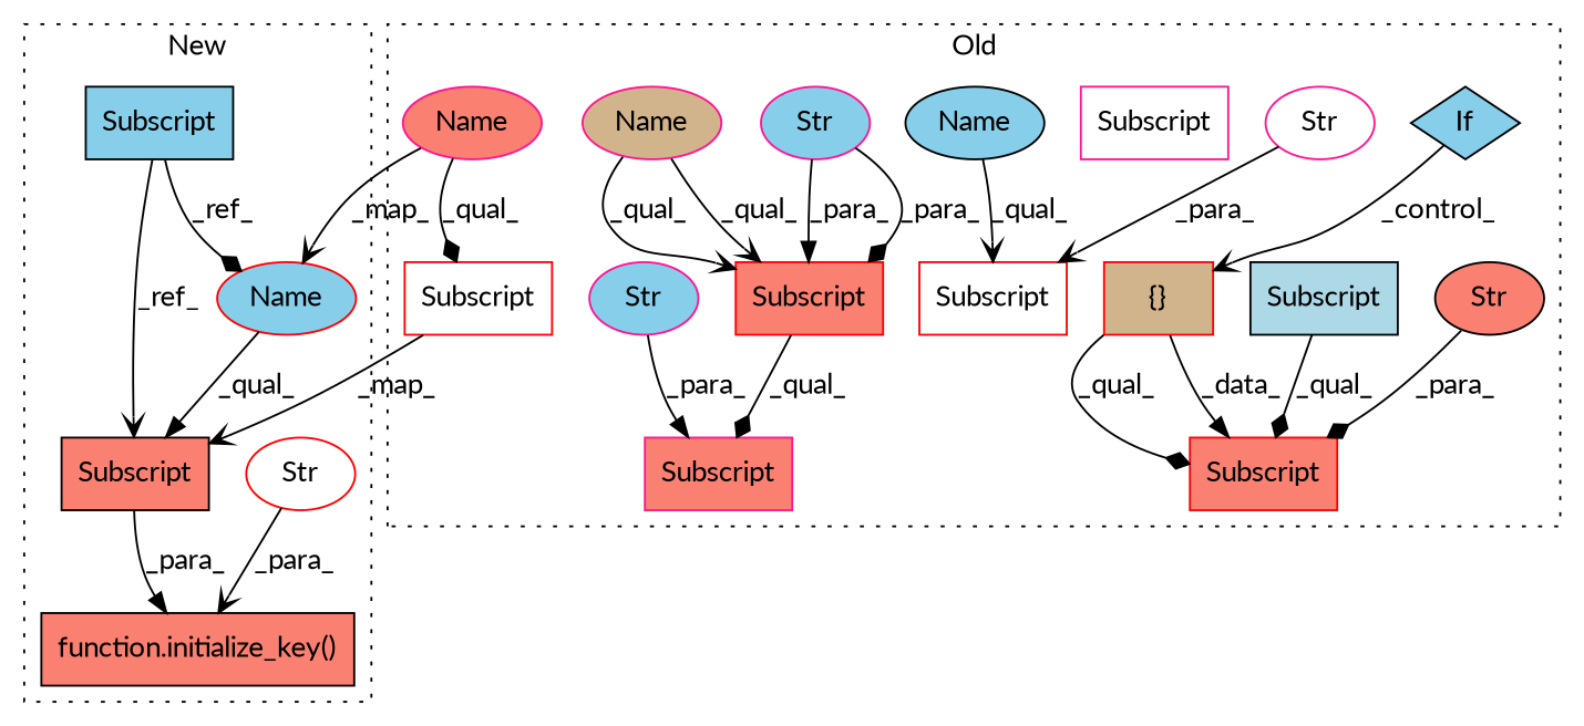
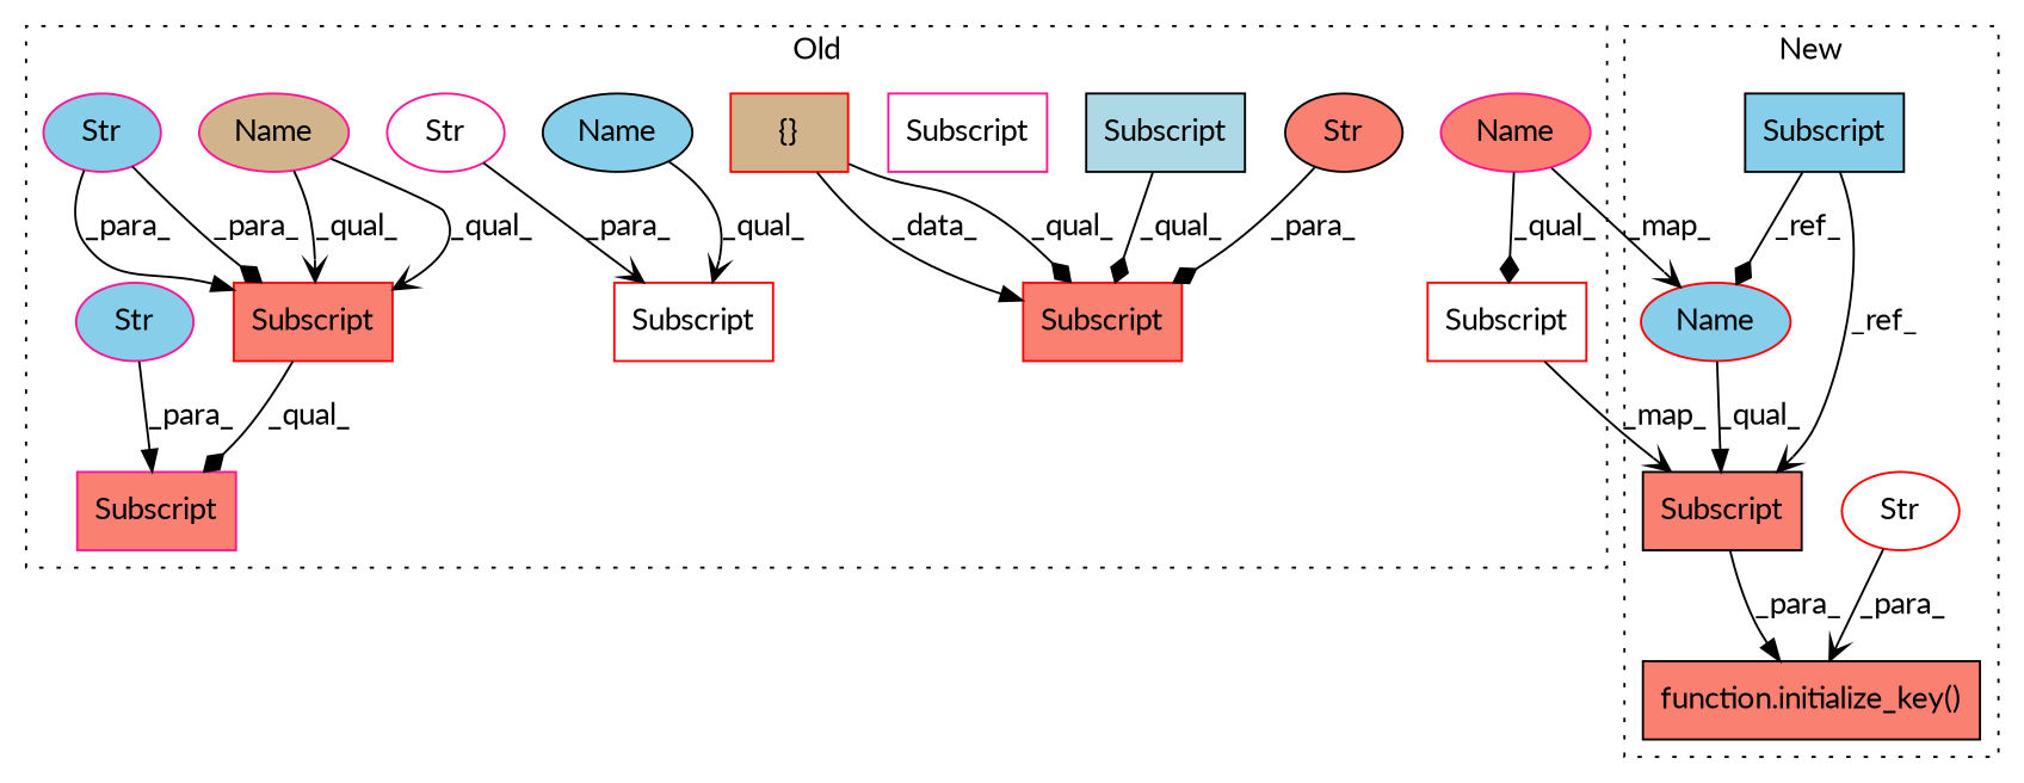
  digraph {
    fontname=Lato
    node [a=63 l="27,0" s="15704,0" shape=box style=filled fillcolor=salmon color=red fontname=Lato]
    edge [arrowhead=vee fontname=Lato]
    n1 [a=95 l="2,1" label="{}" s="15661,15662" fillcolor=tan]
-   n2 [a=96 l=3 label=If s=15525 shape=diamond fillcolor=skyblue color=black]
    n3 [l="49,0" label=Subscript s="16268,0"]
    n4 [a=66 l=5 label=Str s=16311 shape=ellipse color=black]
    n5 [label=Subscript s="15937,0" fillcolor=white]
    n6 [a=66 l=19 label=Str s=15944 shape=ellipse fillcolor=white color=deeppink]
    n7 [l="42,0" label=Subscript color=deeppink]
    n8 [a=66 l=13 label=Str s=15732 shape=ellipse fillcolor=skyblue color=deeppink]
    n9 [label=Subscript fillcolor=white color=deeppink]
    n10 [a=66 l=19 label=Str s=15711 shape=ellipse fillcolor=skyblue color=deeppink]
    n11 [label=Subscript s="15616,0" fillcolor=white]
    n12 [label=Subscript]
    n13 [a=87 l=6 label=Name s=15616 shape=ellipse color=deeppink]
    n14 [a=87 l=6 label=Name s=15937 shape=ellipse fillcolor=skyblue color=black]
    n15 [a=87 l=6 label=Name s=15704 shape=ellipse fillcolor=tan color=deeppink]
    n16 [l="42,0" label=Subscript s="16268,0" fillcolor=lightblue color=black]
    n17 [a=75 l="36,18" label="function.initialize_key()" s="15555,15633" color=black]
    n18 [a=66 l=13 label=Str s=15620 shape=ellipse fillcolor=white]
    n19 [l="35,0" label=Subscript s="13613,0" fillcolor=skyblue color=black]
    n20 [label=Subscript s="15591,0" color=black]
    n21 [a=87 l=6 label=Name s=15591 shape=ellipse fillcolor=skyblue]
    subgraph cluster_1 {
      label=Old
      style=dotted
      n1
-     n2
      n3
      n4
      n5
      n6
      n7
      n8
      n9
      n10
      n11
      n12
      n13
      n14
      n15
      n16
    }
    subgraph cluster_2 {
      label=New
      style=dotted
      n17
      n18
      n19
      n20
      n21
    }
    n1 -> n3 [label=_qual_ arrowhead=diamond]
    n1 -> n3 [label=_data_ arrowhead=normal]
-   n2 -> n1 [label=_control_]
    n4 -> n3 [label=_para_ arrowhead=diamond]
    n6 -> n5 [label=_para_]
    n8 -> n7 [label=_para_ arrowhead=normal]
    n10 -> n12 [label=_para_ arrowhead=diamond]
    n10 -> n12 [label=_para_ arrowhead=normal]
    n11 -> n20 [label=_map_]
    n12 -> n7 [label=_qual_ arrowhead=diamond]
    n13 -> n11 [label=_qual_ arrowhead=diamond]
    n13 -> n21 [label=_map_]
    n14 -> n5 [label=_qual_]
    n15 -> n12 [label=_qual_]
    n15 -> n12 [label=_qual_]
    n16 -> n3 [label=_qual_ arrowhead=diamond]
    n18 -> n17 [label=_para_]
    n19 -> n20 [label=_ref_]
    n19 -> n21 [label=_ref_ arrowhead=diamond]
    n20 -> n17 [label=_para_ arrowhead=normal]
    n21 -> n20 [label=_qual_ arrowhead=normal]
  }
